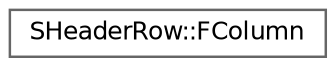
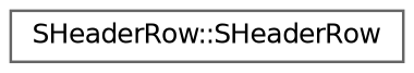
  digraph {
    rankdir=TB
-   n1 [color=gray40 fillcolor=white fontname=Helvetica fontsize=10 height=0.2 label="SHeaderRow::FColumn" shape=box style=filled width=0.4]
+   n1 [color=gray40 fillcolor=white fontname=Helvetica fontsize=10 height=0.2 label="SHeaderRow::SHeaderRow" shape=box style=filled width=0.4]
  }
